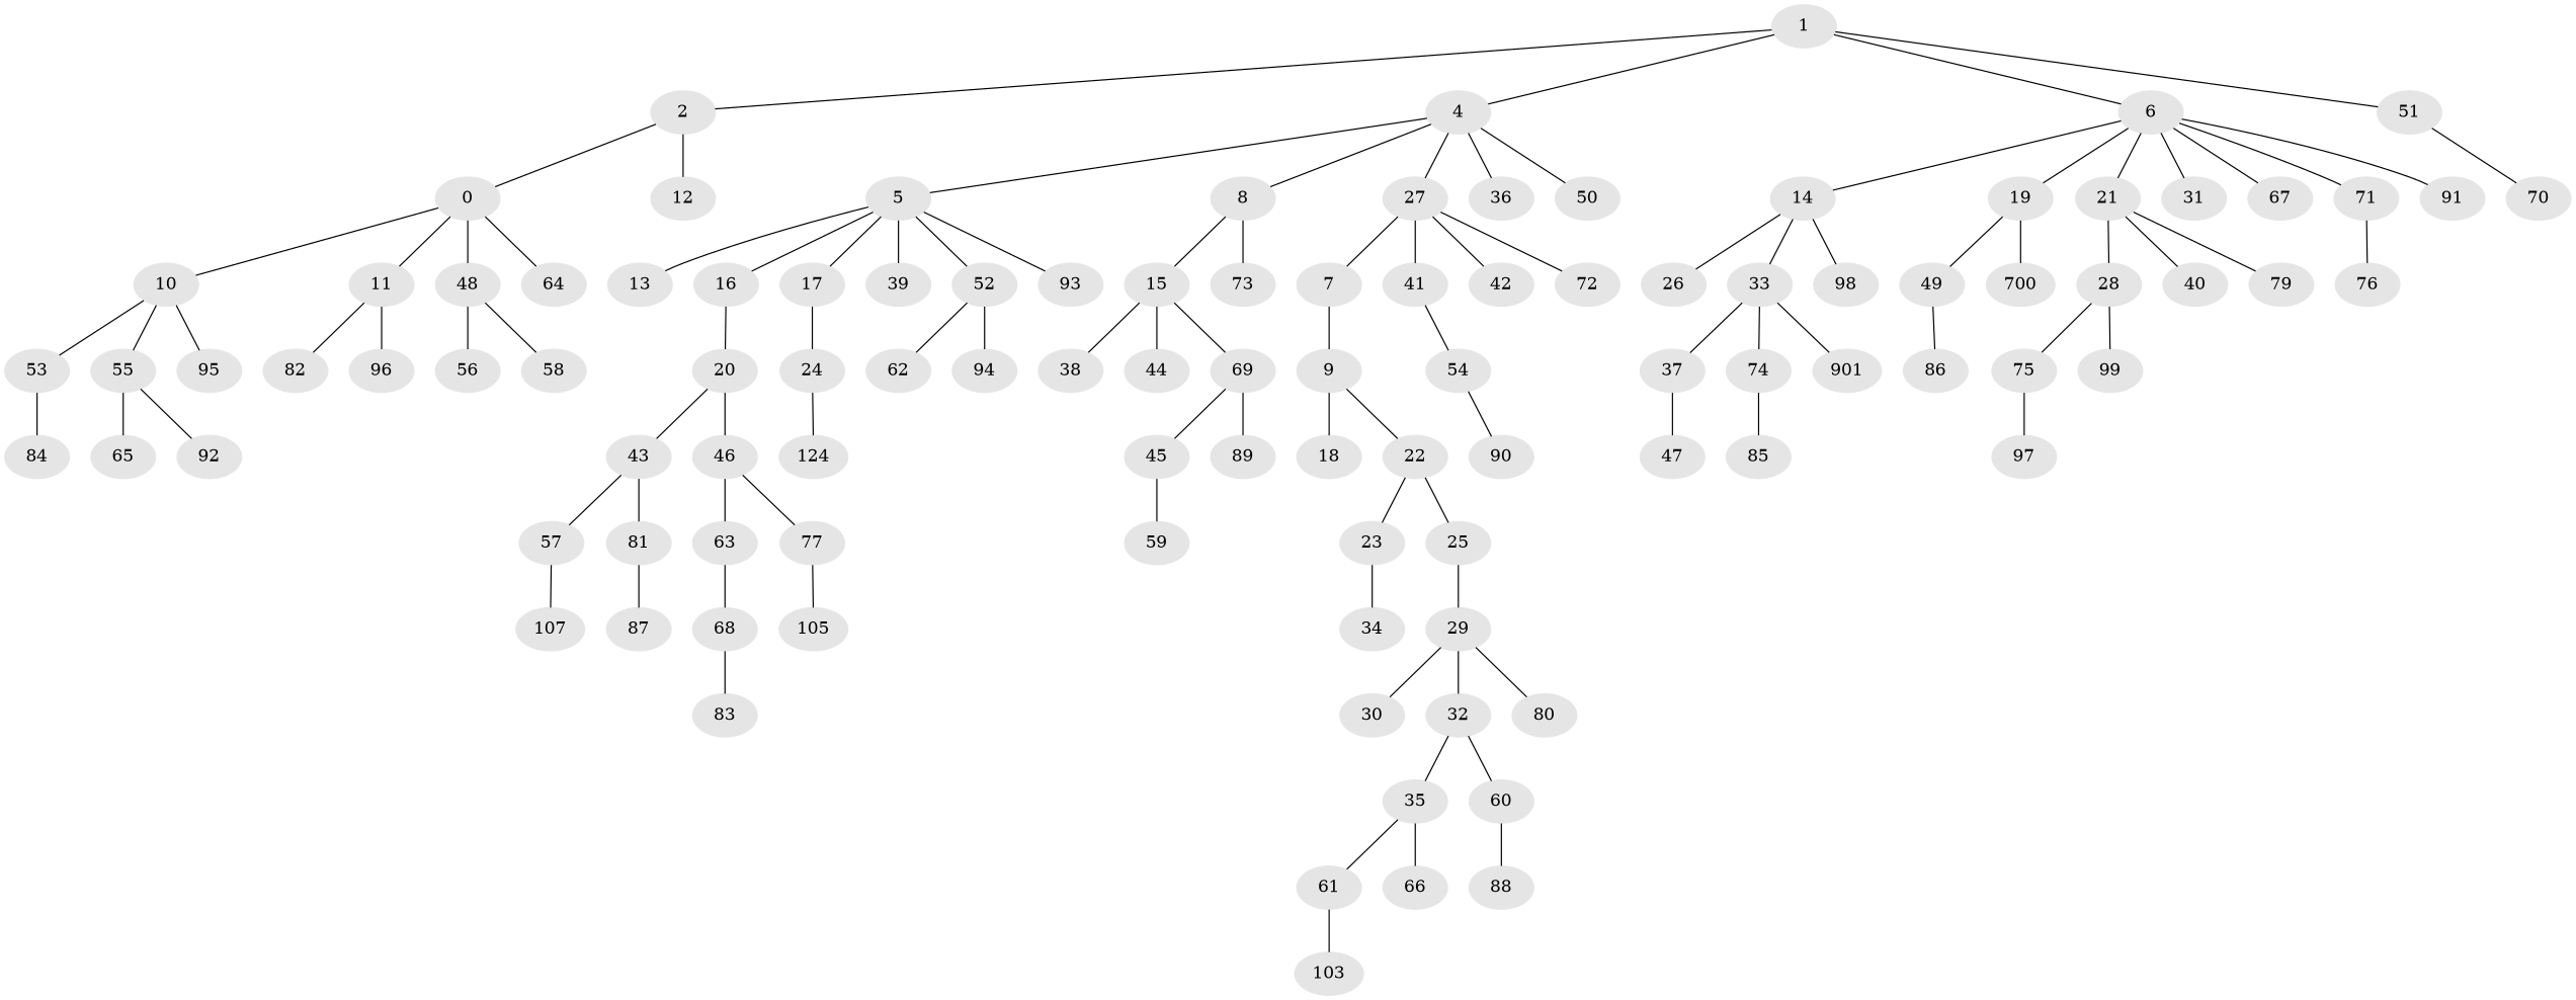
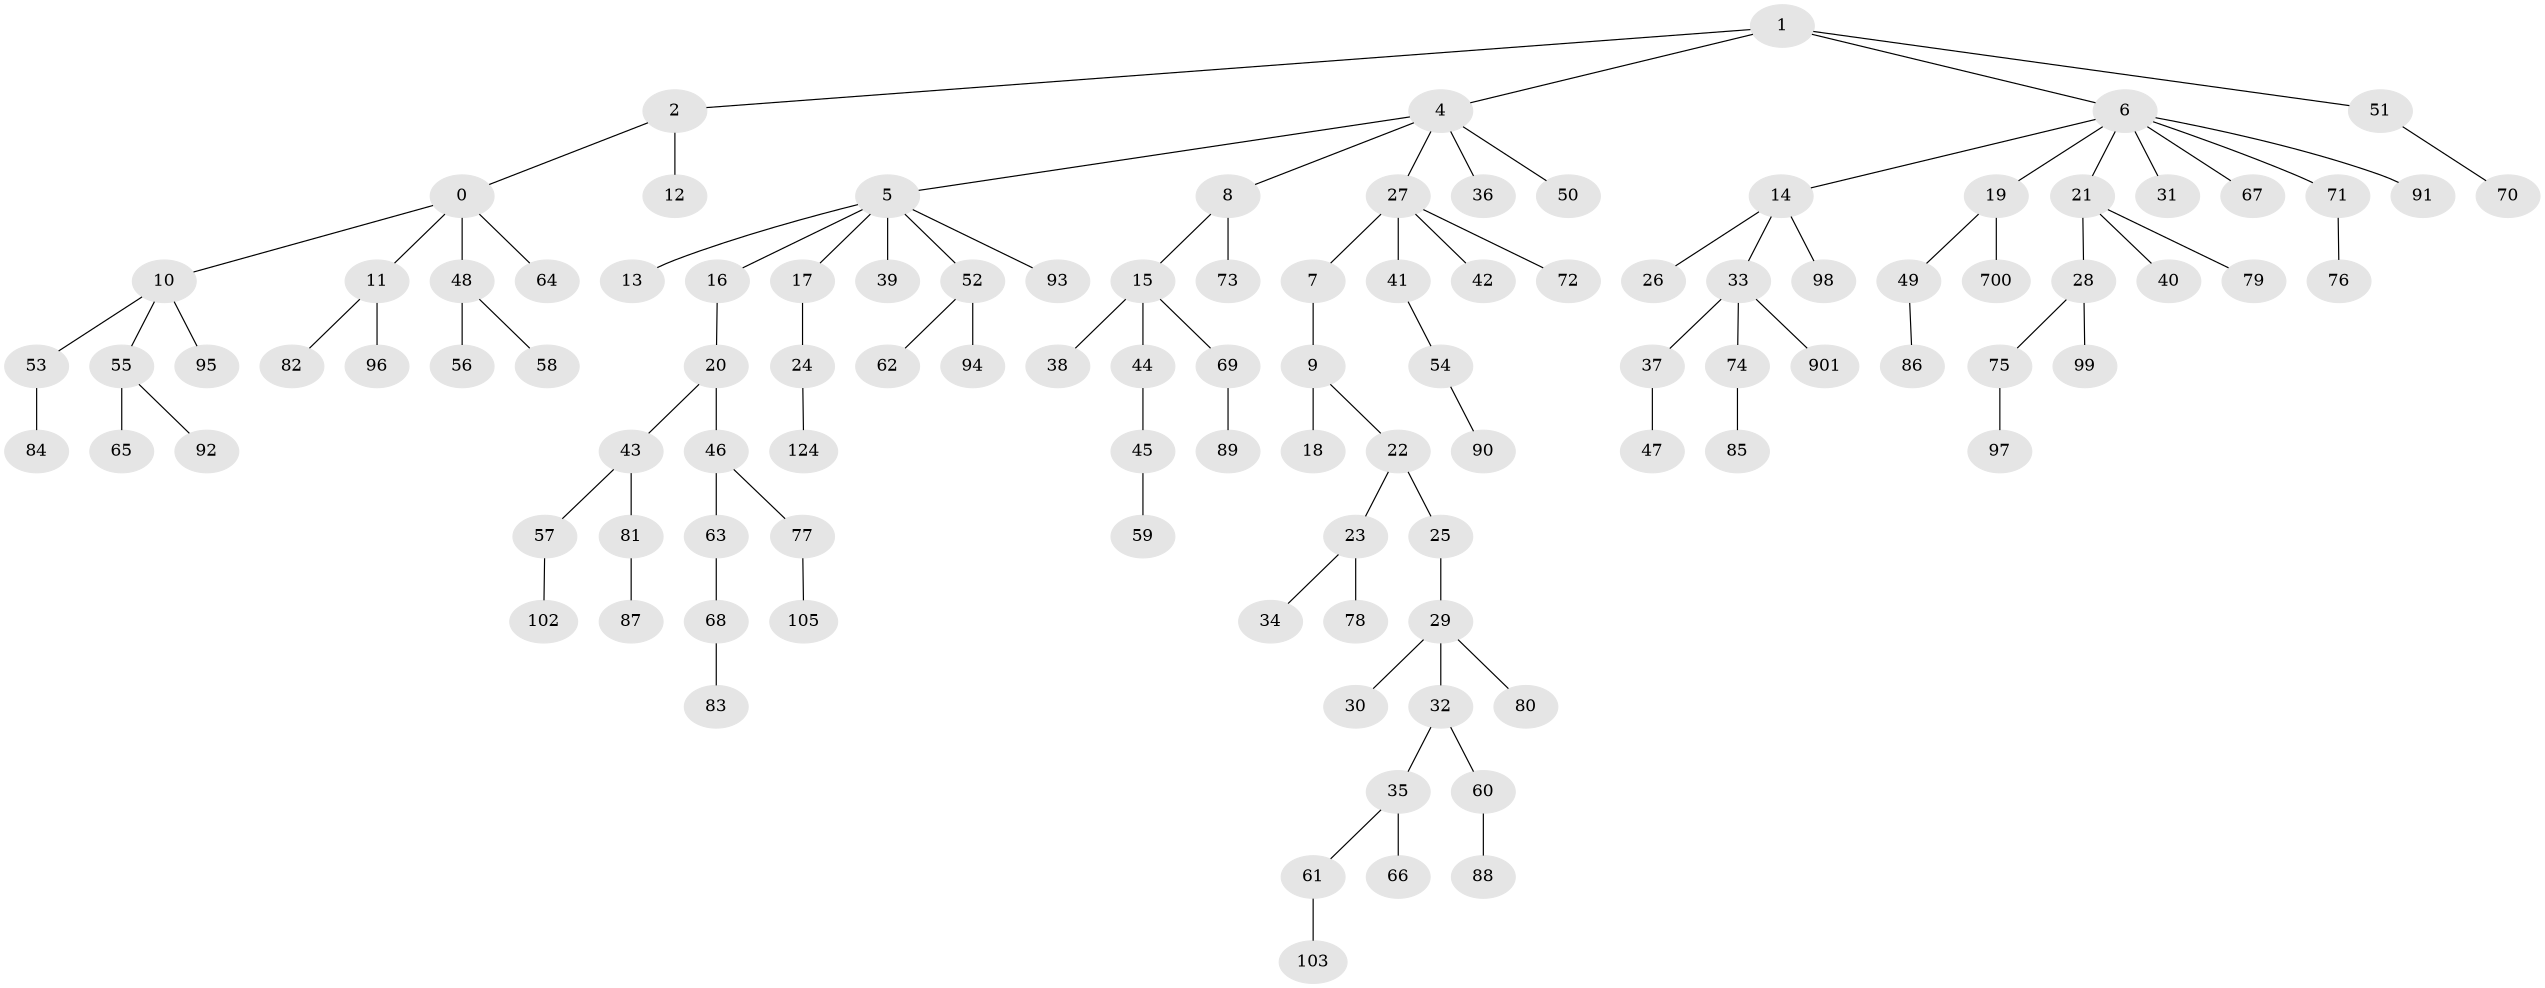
  graph {
    node [color=gray90 style=filled]
    1
    2
    4
    6
    51
    n6 [label=0]
    12
    5
    8
    27
    36
    50
    14
    19
    21
    31
    67
    71
    91
    70
    10
    11
    48
    64
    53
    55
    95
    82
    96
    56
    58
    13
    16
    17
    39
    52
    93
    7
    9
    15
    73
    41
    42
    72
    20
    24
    62
    94
    26
    33
    98
    49
    n53 [label=700]
    28
    40
    79
    76
    18
    22
    38
    44
    69
    23
    25
    84
    65
    92
    37
    74
    n70 [label=901]
    45
    89
    43
    46
    n75 [label=124]
    86
    57
    81
    63
    77
    75
    99
    34
+   78
    29
    30
    32
    80
    54
    97
    35
    60
    61
    66
    88
    47
    85
    103
    90
-   102 [label=107]
+   102
    87
    59
    68
    105
    83
    1 -- 2
    1 -- 4
    1 -- 6
    1 -- 51
    2 -- n6
    2 -- 12
    4 -- 5
    4 -- 8
    4 -- 27
    4 -- 36
    4 -- 50
    6 -- 14
    6 -- 19
    6 -- 21
    6 -- 31
    6 -- 67
    6 -- 71
    6 -- 91
    51 -- 70
    n6 -- 10
    n6 -- 11
    n6 -- 48
    n6 -- 64
    5 -- 13
    5 -- 16
    5 -- 17
    5 -- 39
    5 -- 52
    5 -- 93
    8 -- 15
    8 -- 73
    27 -- 7
    27 -- 41
    27 -- 42
    27 -- 72
    14 -- 26
    14 -- 33
    14 -- 98
    19 -- 49
    19 -- n53
    21 -- 28
    21 -- 40
    21 -- 79
    71 -- 76
    10 -- 53
    10 -- 55
    10 -- 95
    11 -- 82
    11 -- 96
    48 -- 56
    48 -- 58
    53 -- 84
    55 -- 65
    55 -- 92
    16 -- 20
    17 -- 24
    52 -- 62
    52 -- 94
    7 -- 9
    9 -- 18
    9 -- 22
    15 -- 38
    15 -- 44
    15 -- 69
    41 -- 54
    20 -- 43
    20 -- 46
    24 -- n75
    33 -- 37
    33 -- 74
    33 -- n70
    49 -- 86
    28 -- 75
    28 -- 99
    22 -- 23
    22 -- 25
-   69 -- 45
+   44 -- 45
    69 -- 89
    23 -- 34
+   23 -- 78
    25 -- 29
    37 -- 47
    74 -- 85
    45 -- 59
    43 -- 57
    43 -- 81
    46 -- 63
    46 -- 77
    57 -- 102
    81 -- 87
    63 -- 68
    77 -- 105
    75 -- 97
    29 -- 30
    29 -- 32
    29 -- 80
    32 -- 35
    32 -- 60
    54 -- 90
    35 -- 61
    35 -- 66
    60 -- 88
    61 -- 103
    68 -- 83
  }
